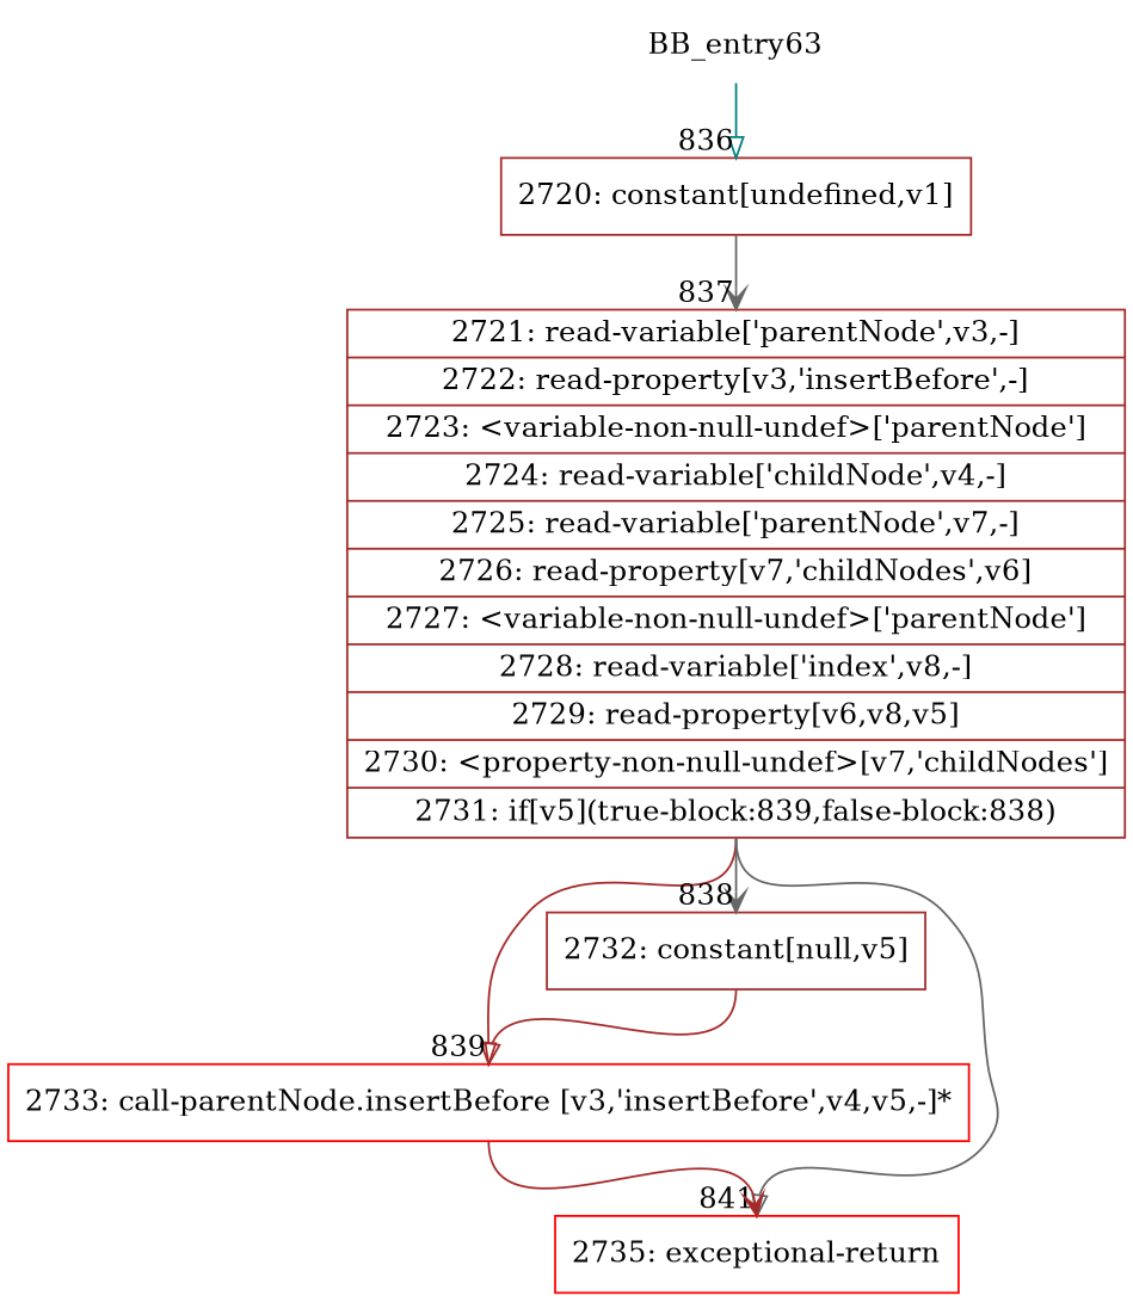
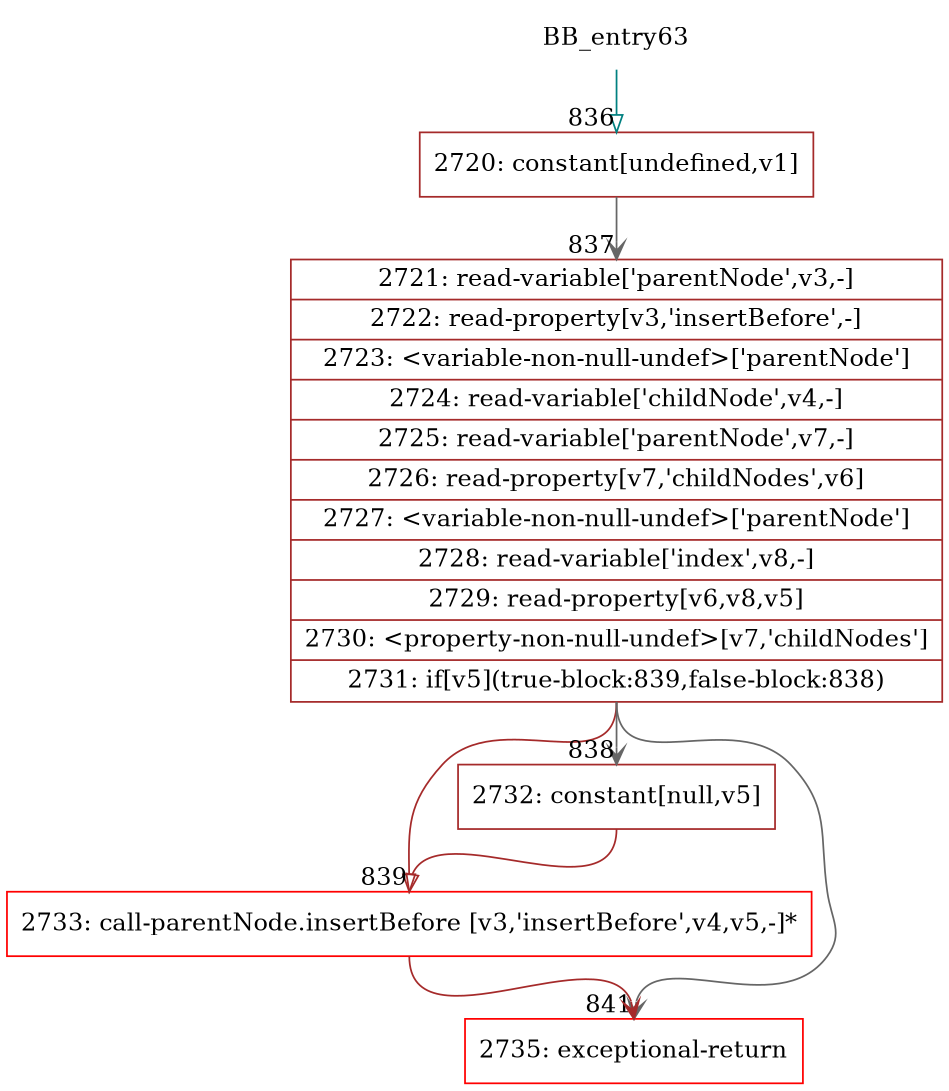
  digraph {
    rankdir=TD
    node [color=red shape=record]
    edge [arrowhead=onormal color=gray40 headport=n tailport=s]
    BB_entry63 [shape=none]
    n2 [color=brown label="{2720: constant[undefined,v1]}"]
    n3 [color=brown label="{2721: read-variable['parentNode',v3,-]|2722: read-property[v3,'insertBefore',-]|2723: \<variable-non-null-undef\>['parentNode']|2724: read-variable['childNode',v4,-]|2725: read-variable['parentNode',v7,-]|2726: read-property[v7,'childNodes',v6]|2727: \<variable-non-null-undef\>['parentNode']|2728: read-variable['index',v8,-]|2729: read-property[v6,v8,v5]|2730: \<property-non-null-undef\>[v7,'childNodes']|2731: if[v5](true-block:839,false-block:838)}"]
    n4 [label="{2733: call-parentNode.insertBefore [v3,'insertBefore',v4,v5,-]*}"]
    n5 [color=brown label="{2732: constant[null,v5]}"]
    n6 [label="{2735: exceptional-return}"]
    BB_entry63 -> n2 [color=teal headlabel="    836"]
    n2 -> n3 [arrowhead=vee headlabel="      837"]
    n3 -> n4 [color=brown headlabel="      839"]
    n3 -> n5 [arrowhead=vee headlabel="      838"]
-   n3 -> n6 [headlabel="      841"]
+   n3 -> n6 [arrowhead=vee headlabel="      841"]
    n4 -> n6 [arrowhead=vee color=brown]
    n5 -> n4 [color=brown]
  }
